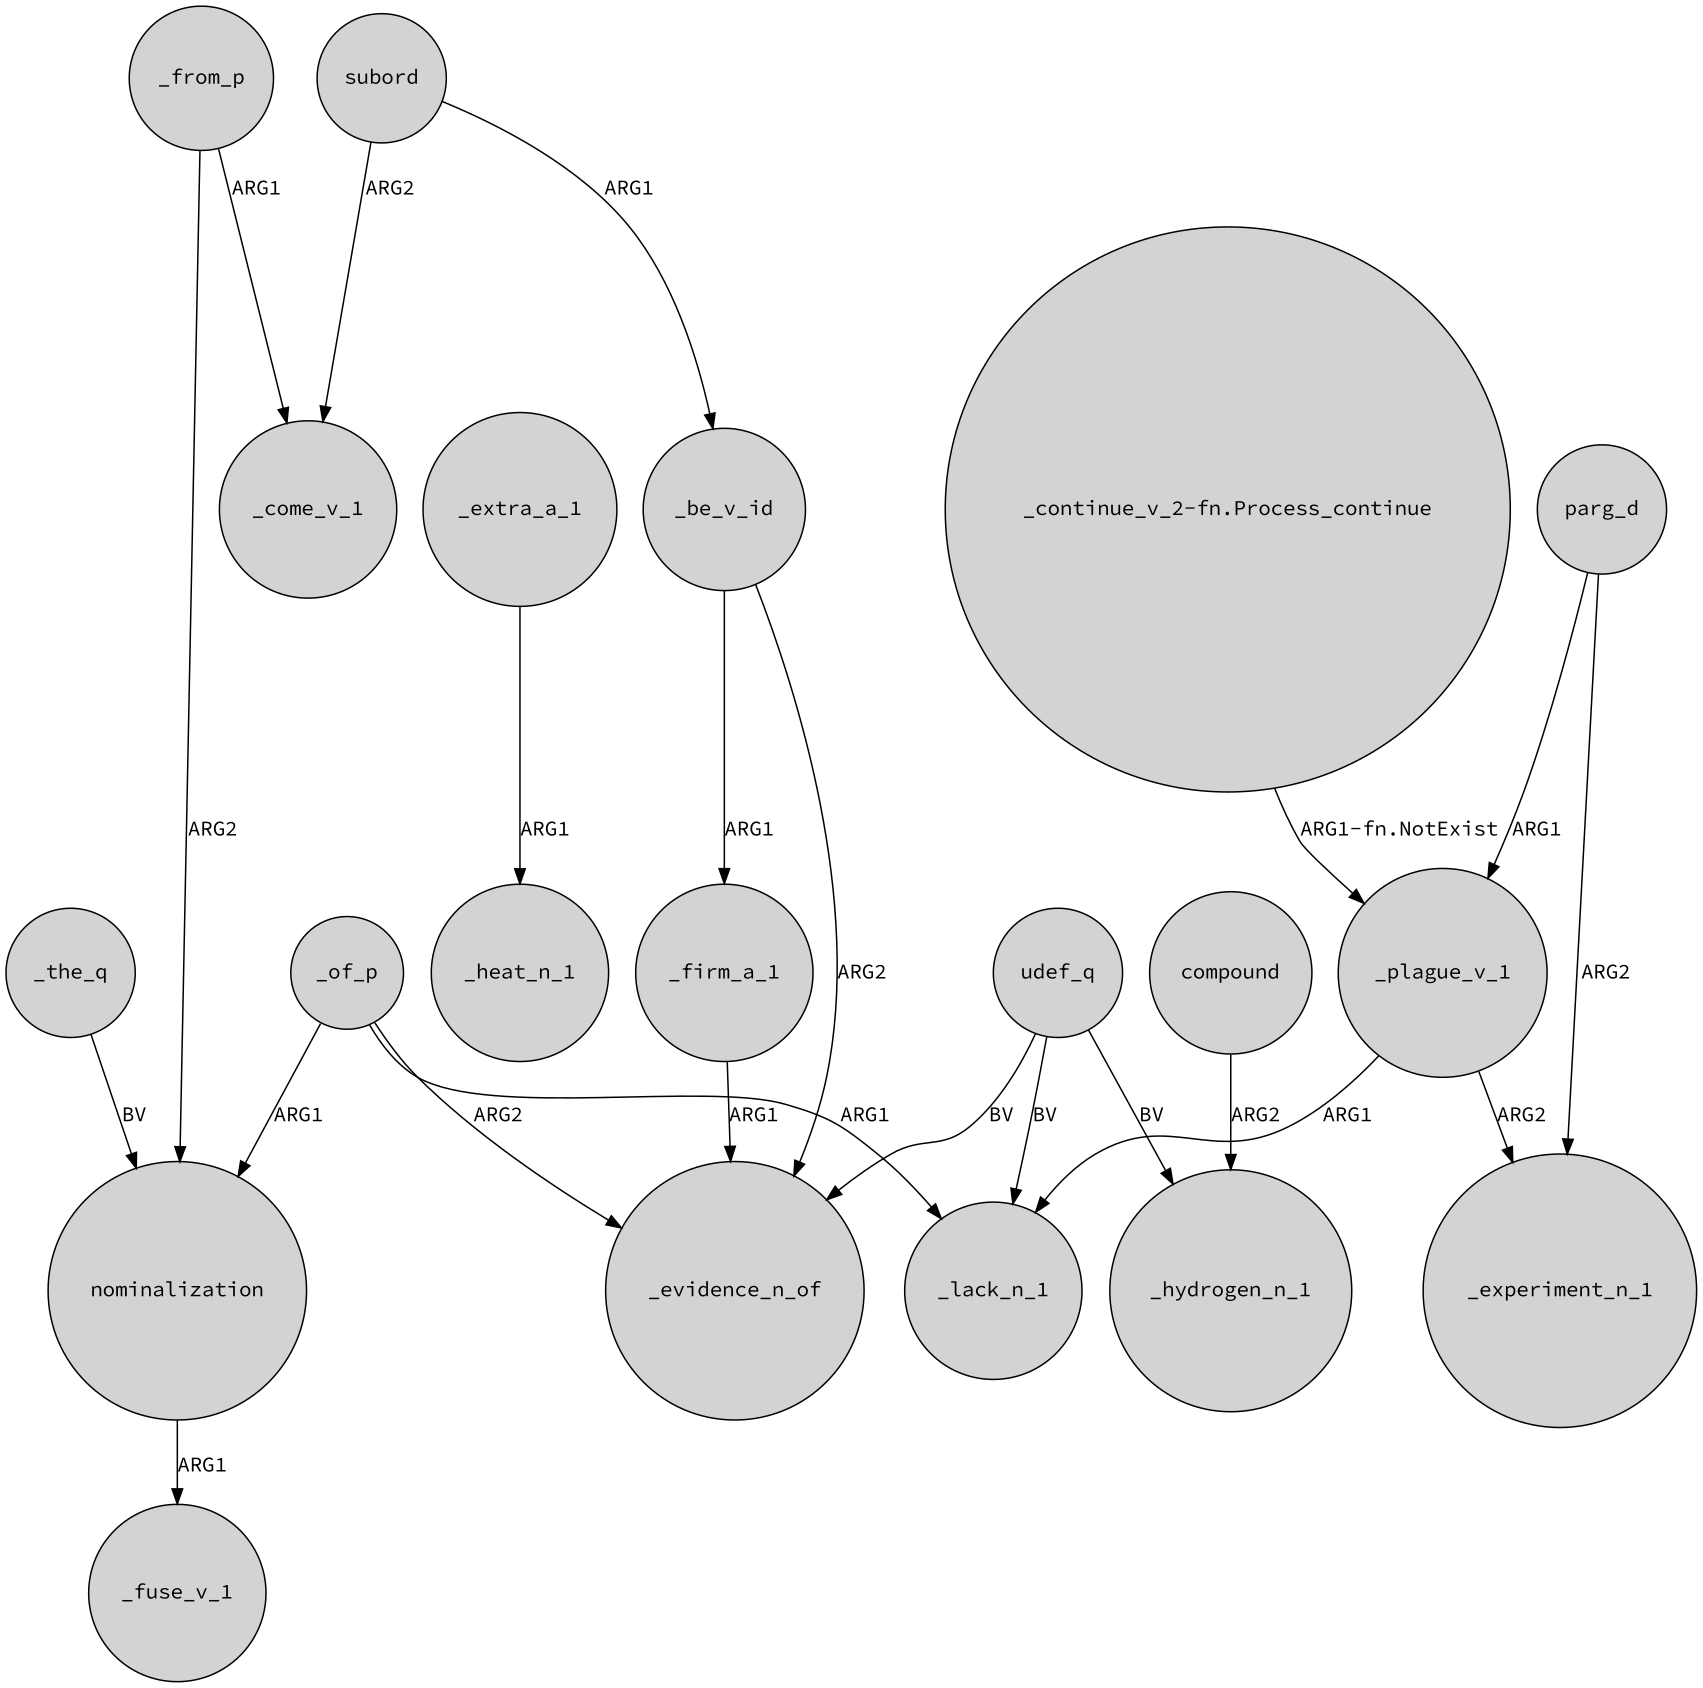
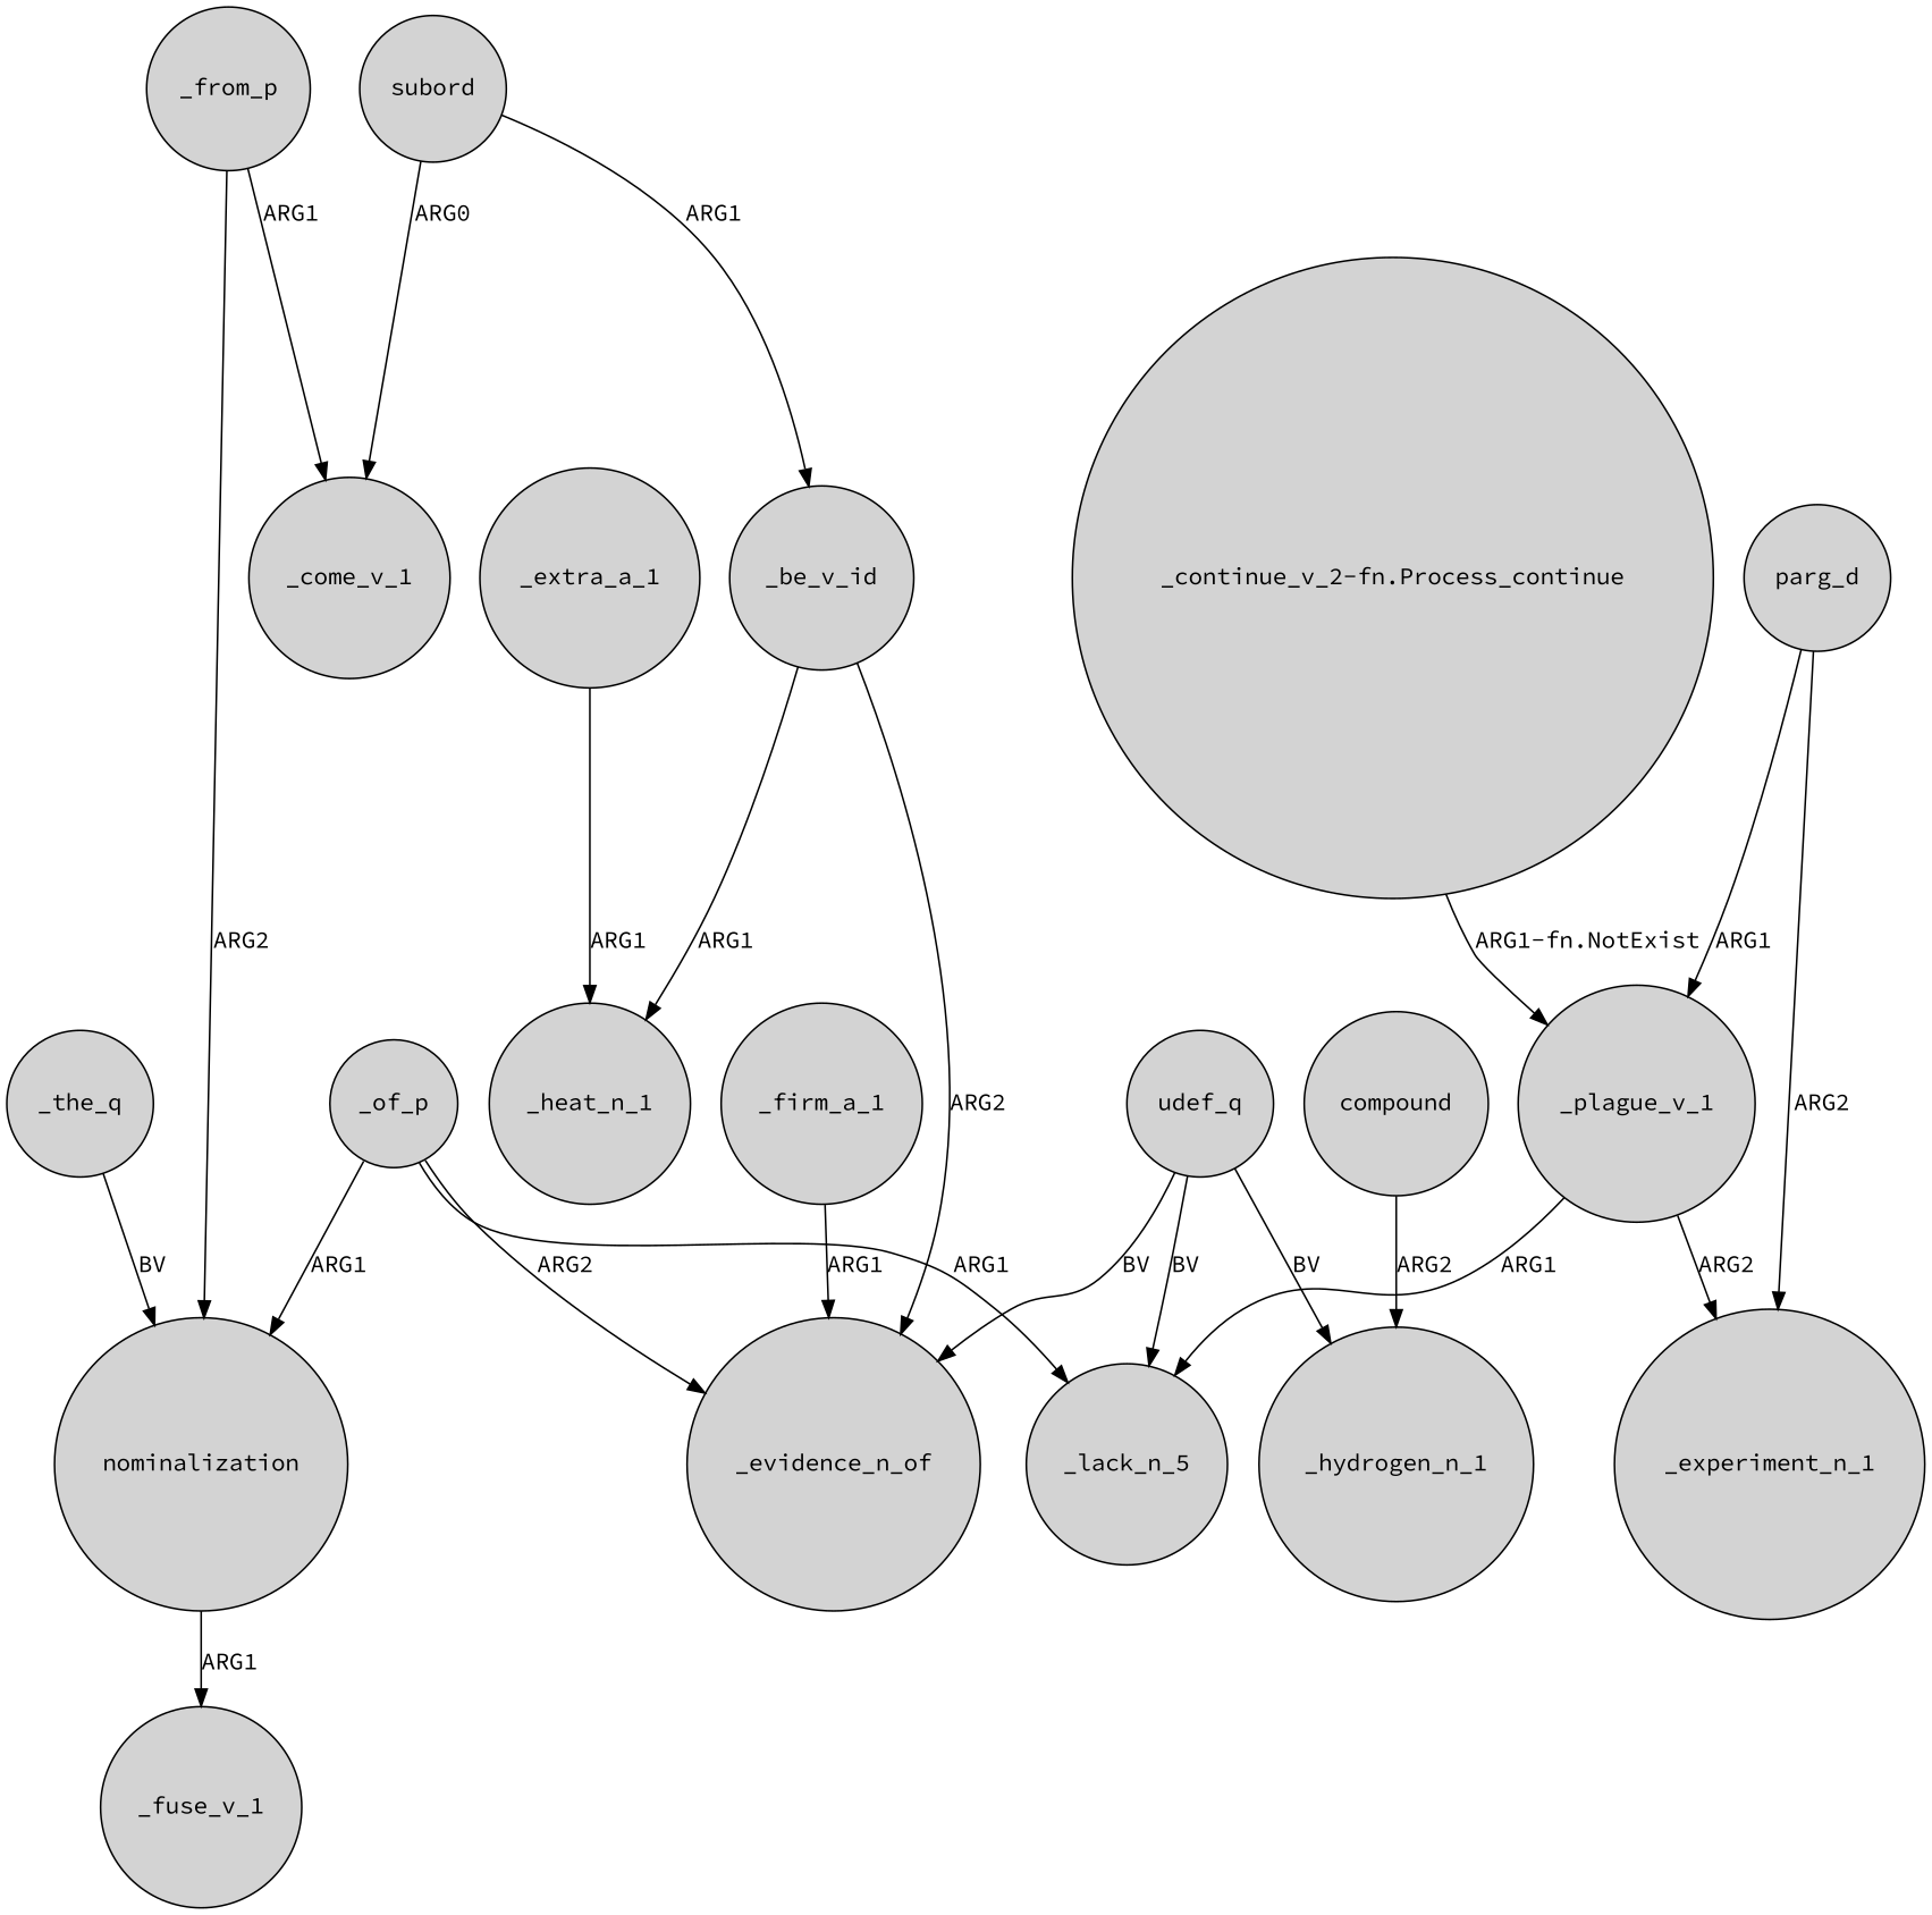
  digraph {
    fontname="Source Code Pro"
    node [fontname="Source Code Pro" shape=circle style=filled]
    edge [fontname="Source Code Pro"]
    nominalization
    _fuse_v_1
    subord
    _be_v_id
    _come_v_1
    _evidence_n_of
    _heat_n_1
    _of_p
-   _lack_n_1
+   _lack_n_1 [label=_lack_n_5]
    _firm_a_1
    udef_q
    _hydrogen_n_1
    parg_d
    _plague_v_1
    _experiment_n_1
    _the_q
    "_continue_v_2-fn.Process_continue"
    compound
    _from_p
    _extra_a_1
    nominalization -> _fuse_v_1 [label=ARG1]
    subord -> _be_v_id [label=ARG1]
-   subord -> _come_v_1 [label=ARG2]
+   subord -> _come_v_1 [label=ARG0]
    _be_v_id -> _evidence_n_of [label=ARG2]
-   _be_v_id -> _firm_a_1 [label=ARG1]
+   _be_v_id -> _heat_n_1 [label=ARG1]
    _of_p -> nominalization [label=ARG1]
    _of_p -> _evidence_n_of [label=ARG2]
    _of_p -> _lack_n_1 [label=ARG1]
    _firm_a_1 -> _evidence_n_of [label=ARG1]
    udef_q -> _evidence_n_of [label=BV]
    udef_q -> _lack_n_1 [label=BV]
    udef_q -> _hydrogen_n_1 [label=BV]
    parg_d -> _plague_v_1 [label=ARG1]
    parg_d -> _experiment_n_1 [label=ARG2]
    _plague_v_1 -> _lack_n_1 [label=ARG1]
    _plague_v_1 -> _experiment_n_1 [label=ARG2]
    _the_q -> nominalization [label=BV]
    "_continue_v_2-fn.Process_continue" -> _plague_v_1 [label="ARG1-fn.NotExist"]
    compound -> _hydrogen_n_1 [label=ARG2]
    _from_p -> nominalization [label=ARG2]
    _from_p -> _come_v_1 [label=ARG1]
    _extra_a_1 -> _heat_n_1 [label=ARG1]
  }
